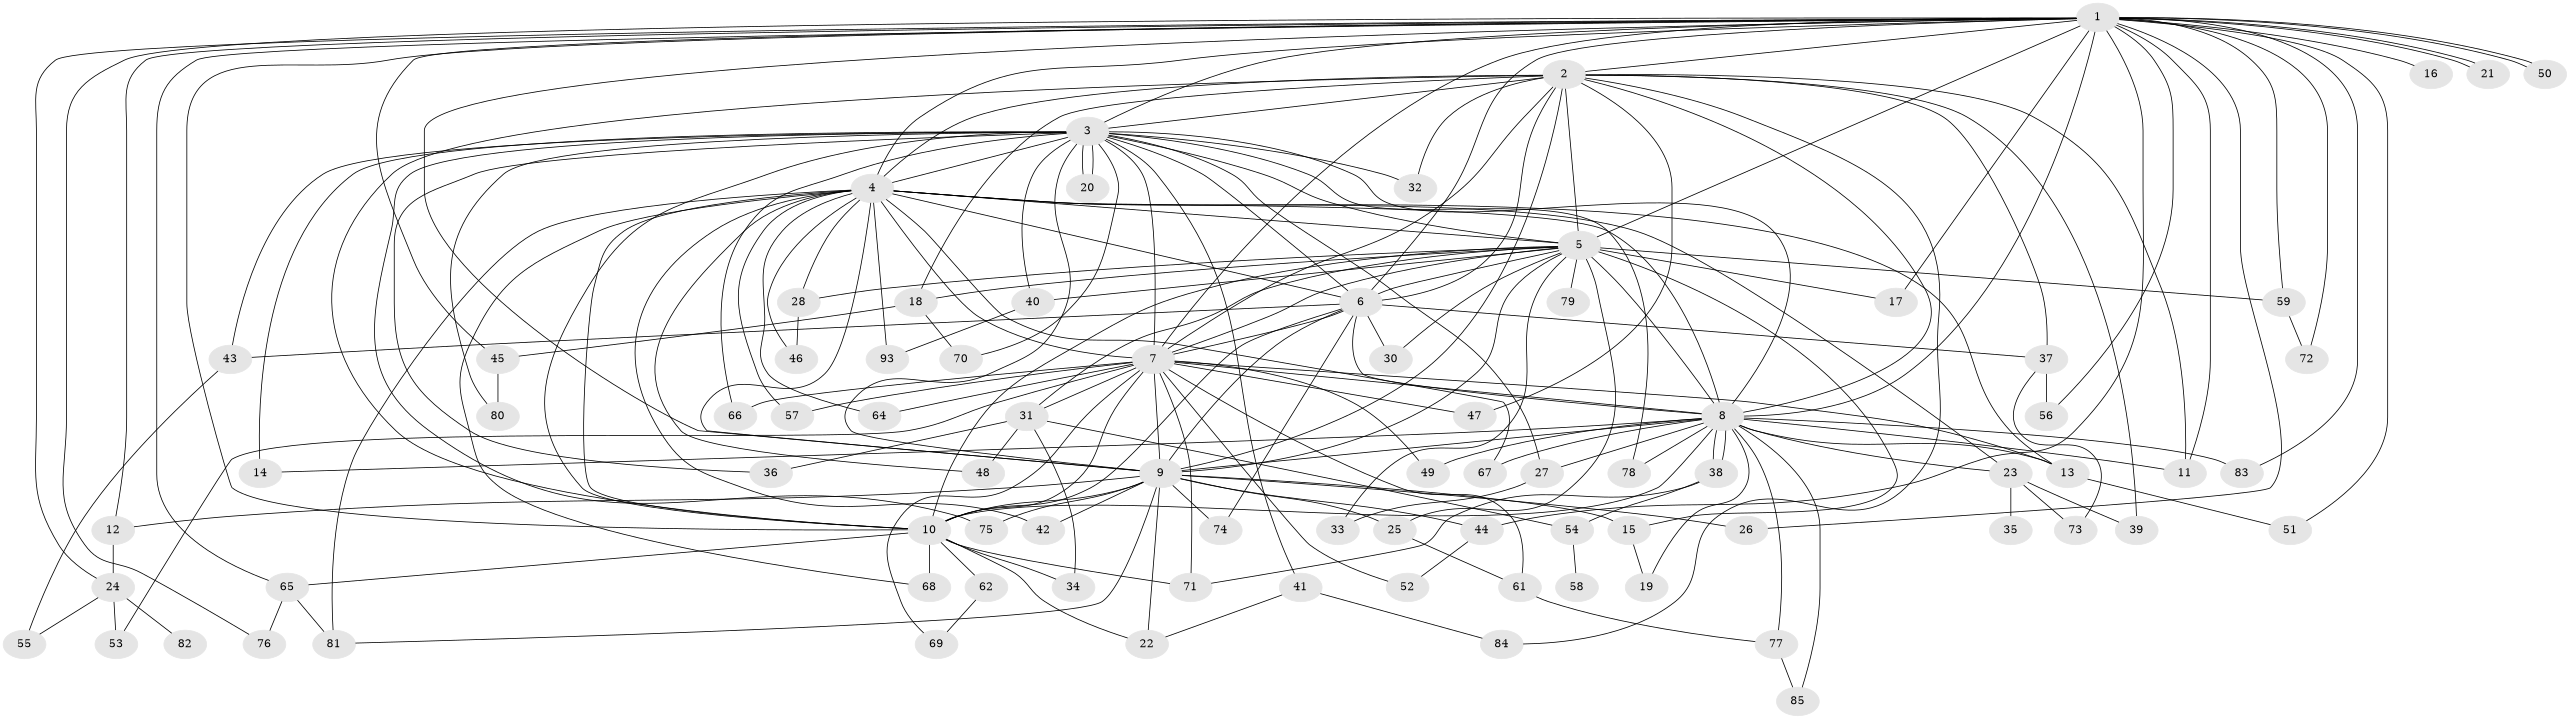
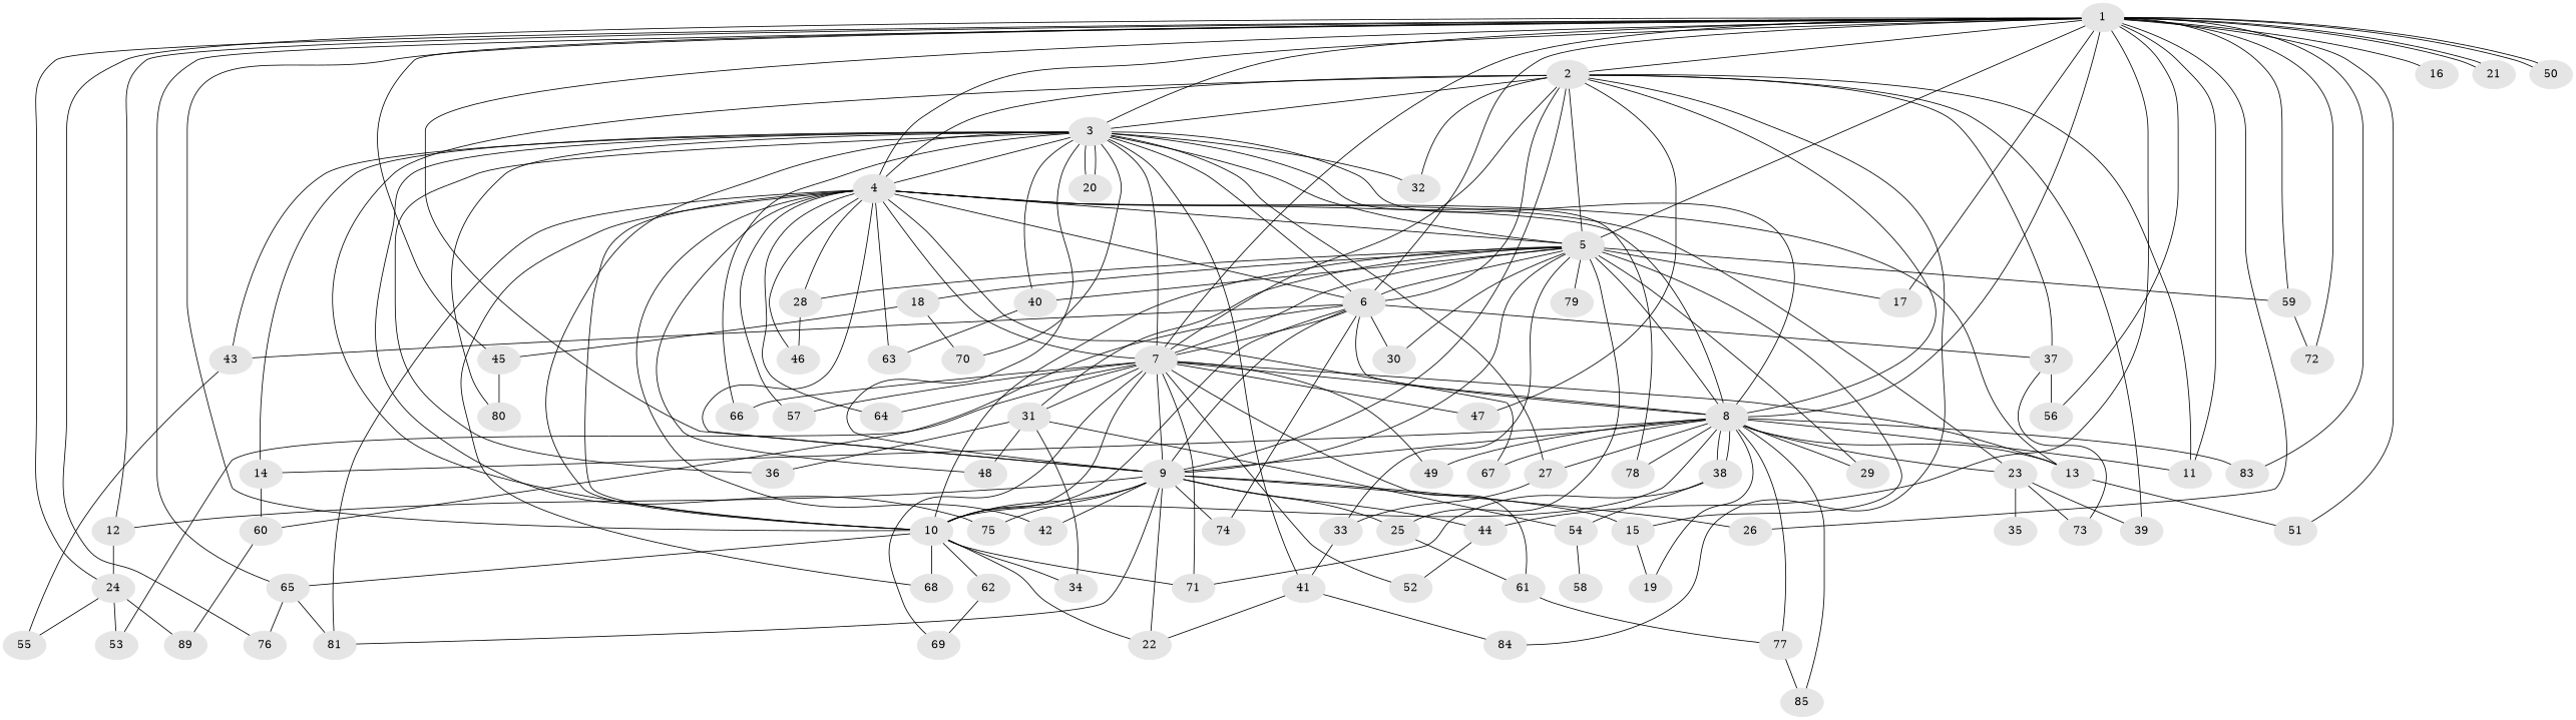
  graph {
    node [color=gray90 style=filled]
    1
    2
    3
    4
    5
    6
    7
    8
    9
    10
    12
    16
    17
    21
    24
    26
    44
    45
    50
    51
    56
    59
    65
    72
    76
    83
    11
    18
    32
    37
    39
    47
    84
    14
    20
    27
    36
    40
    41
    43
    66
    70
    75
    78
    80
    13
    23
    28
    42
    46
    48
    57
-   63 [label=93]
+   63
    64
    67
    68
    81
    15
    25
+   29
    30
    31
    33
    79
+   60
    74
    49
    52
    53
    61
    69
    71
    19
    38
    77
    85
    22
    34
    62
    55
-   82
+   82 [label=89]
    73
    35
    54
    58
    1 -- 2
    1 -- 3
    1 -- 4
    1 -- 5
    1 -- 6
    1 -- 7
    1 -- 8
    1 -- 9
    1 -- 10
    1 -- 12
    1 -- 16
    1 -- 17
    1 -- 21
    1 -- 21
    1 -- 24
    1 -- 26
    1 -- 44
    1 -- 45
    1 -- 50
    1 -- 50
    1 -- 51
    1 -- 56
    1 -- 59
    1 -- 65
    1 -- 72
    1 -- 76
    1 -- 83
    1 -- 11
    2 -- 3
    2 -- 4
    2 -- 5
    2 -- 6
    2 -- 7
    2 -- 8
    2 -- 9
    2 -- 10
    2 -- 11
-   2 -- 18
    2 -- 32
    2 -- 37
    2 -- 39
    2 -- 47
    2 -- 84
    3 -- 4
    3 -- 5
    3 -- 6
    3 -- 7
    3 -- 8
    3 -- 9
    3 -- 10
    3 -- 32
    3 -- 14
    3 -- 20
    3 -- 20
    3 -- 27
    3 -- 36
    3 -- 40
    3 -- 41
    3 -- 43
    3 -- 66
    3 -- 70
    3 -- 75
    3 -- 78
    3 -- 80
    4 -- 5
    4 -- 6
    4 -- 7
    4 -- 8
    4 -- 9
    4 -- 10
    4 -- 13
    4 -- 23
    4 -- 28
    4 -- 42
    4 -- 46
    4 -- 48
    4 -- 57
    4 -- 63
    4 -- 64
    4 -- 67
    4 -- 68
    4 -- 81
    5 -- 6
    5 -- 7
    5 -- 8
    5 -- 9
    5 -- 10
    5 -- 17
    5 -- 59
    5 -- 18
    5 -- 40
    5 -- 28
    5 -- 15
    5 -- 25
+   5 -- 29
    5 -- 30
    5 -- 31
    5 -- 33
    5 -- 79
    6 -- 7
    6 -- 8
    6 -- 9
    6 -- 10
    6 -- 37
    6 -- 43
    6 -- 30
+   6 -- 60
    6 -- 74
    7 -- 8
    7 -- 9
    7 -- 10
    7 -- 47
    7 -- 66
    7 -- 13
    7 -- 57
    7 -- 64
    7 -- 31
    7 -- 49
    7 -- 52
    7 -- 53
    7 -- 61
    7 -- 69
    7 -- 71
    8 -- 9
    8 -- 10
    8 -- 83
    8 -- 11
    8 -- 14
    8 -- 27
    8 -- 78
    8 -- 13
    8 -- 23
    8 -- 67
+   8 -- 29
    8 -- 49
    8 -- 19
    8 -- 38
    8 -- 38
    8 -- 77
    8 -- 85
    9 -- 10
    9 -- 12
    9 -- 26
    9 -- 44
    9 -- 75
    9 -- 42
    9 -- 81
    9 -- 15
    9 -- 25
    9 -- 74
    9 -- 22
    10 -- 65
    10 -- 68
    10 -- 71
    10 -- 22
    10 -- 34
    10 -- 62
    12 -- 24
    24 -- 53
    24 -- 55
    24 -- 82
    44 -- 52
    45 -- 80
    59 -- 72
    65 -- 76
    65 -- 81
    18 -- 45
    18 -- 70
    37 -- 56
    37 -- 73
+   14 -- 60
    27 -- 33
    40 -- 63
    41 -- 84
    41 -- 22
    43 -- 55
    13 -- 51
    23 -- 39
    23 -- 73
    23 -- 35
    28 -- 46
    15 -- 19
    25 -- 61
    31 -- 36
    31 -- 48
    31 -- 34
    31 -- 54
+   33 -- 41
+   60 -- 82
    61 -- 77
    38 -- 71
    38 -- 54
    77 -- 85
    62 -- 69
    54 -- 58
  }
